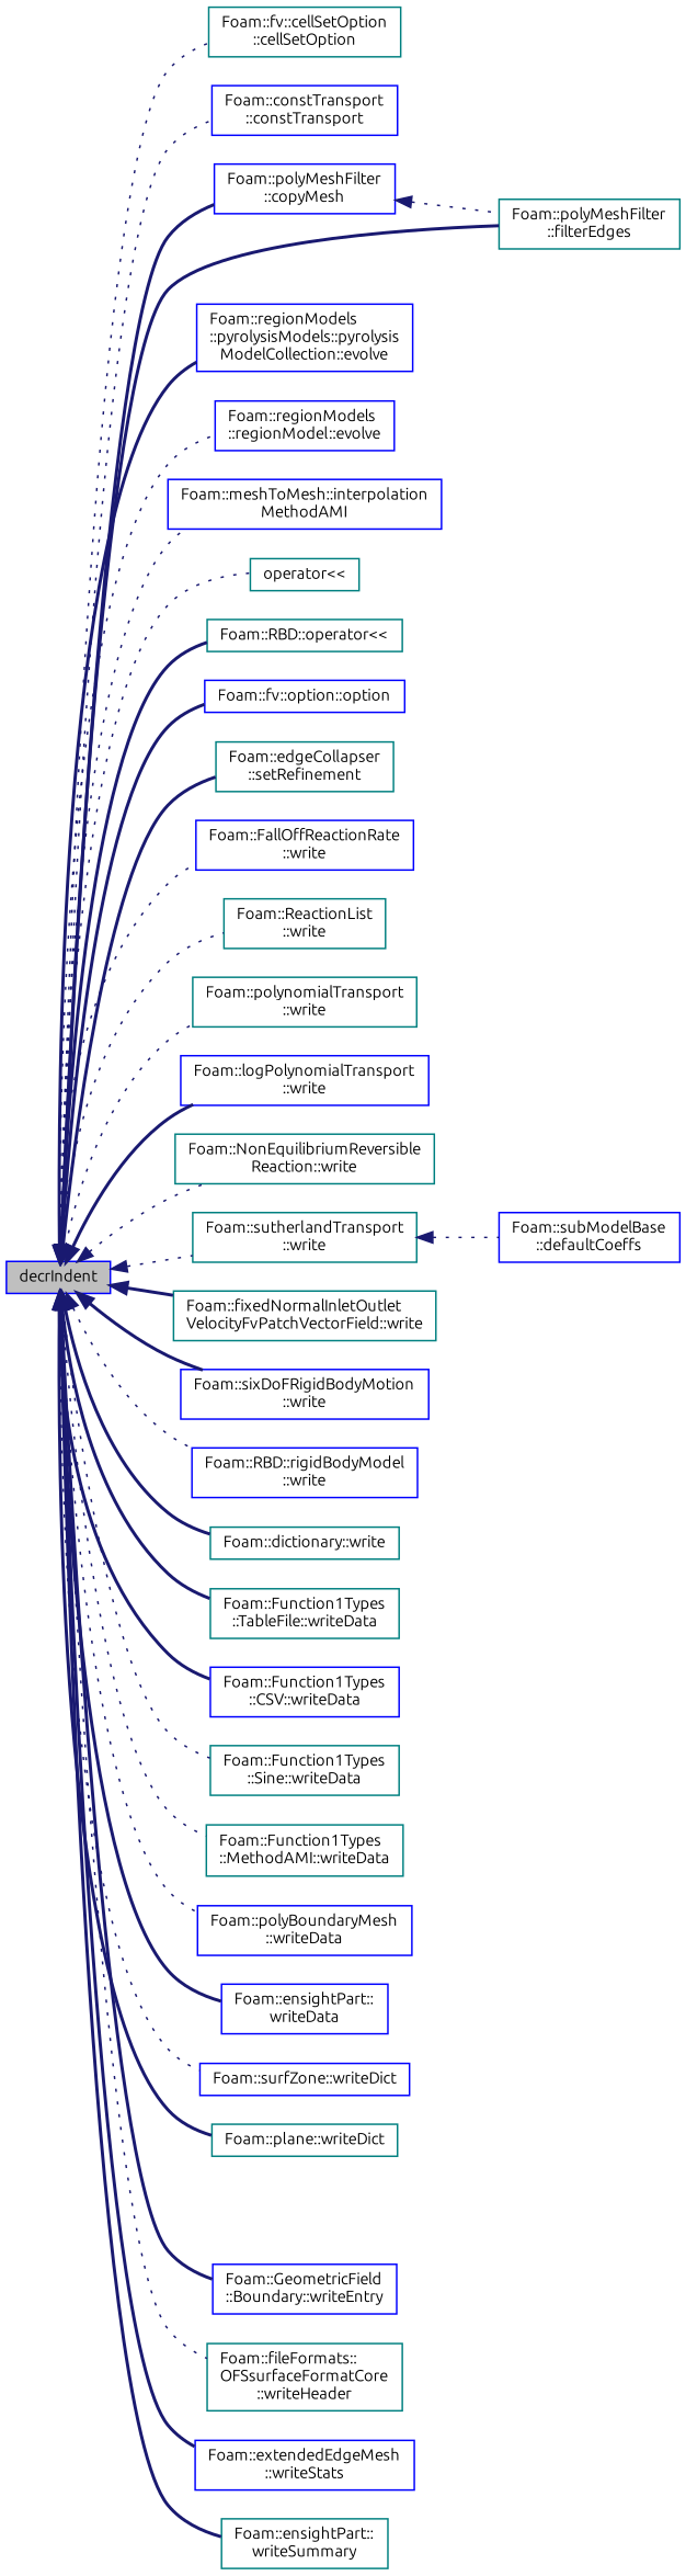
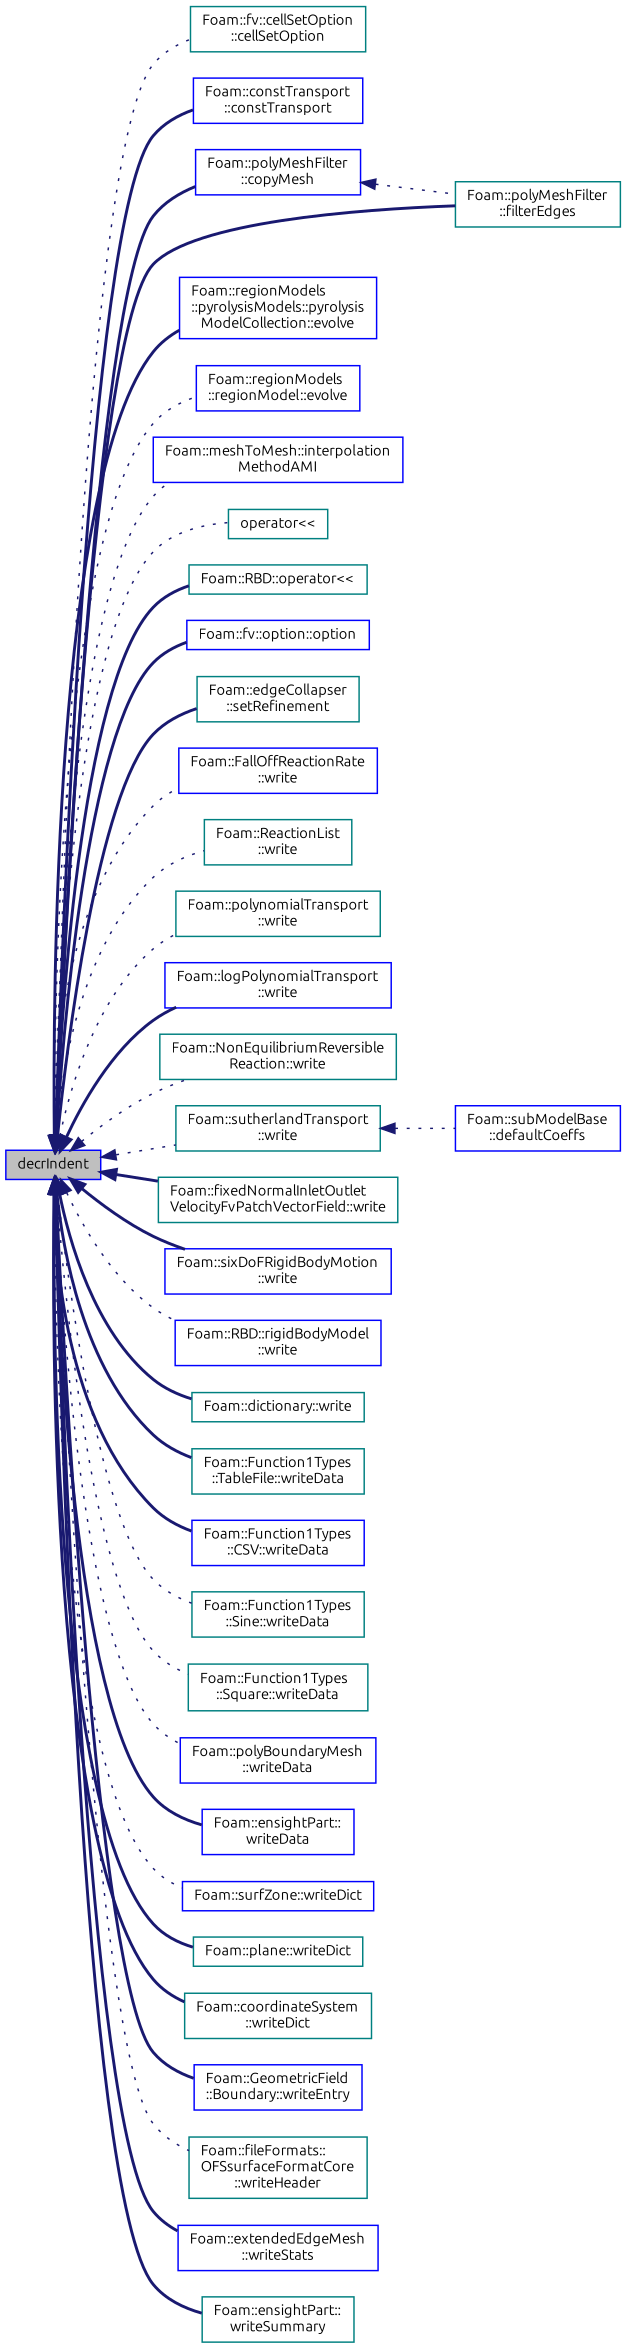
  digraph {
    fontname=Ubuntu
    rankdir=LR
    node [color=blue fontname=Ubuntu fontsize=10 shape=record]
    edge [color=midnightblue dir=back fontname=Ubuntu fontsize=10 labelfontname=Helvetica labelfontsize=10 style=dotted]
    n1 [fillcolor=grey75 fontcolor=black height=0.2 label=decrIndent style=filled width=0.4]
    n2 [color=teal height=0.2 label="Foam::fv::cellSetOption\l::cellSetOption" width=0.4]
    n3 [height=0.2 label="Foam::constTransport\l::constTransport" width=0.4]
    n4 [height=0.2 label="Foam::polyMeshFilter\l::copyMesh" width=0.4]
    n5 [color=teal height=0.2 label="Foam::polyMeshFilter\l::filterEdges" width=0.4]
    n6 [height=0.2 label="Foam::regionModels\l::pyrolysisModels::pyrolysis\lModelCollection::evolve" width=0.4]
    n7 [height=0.2 label="Foam::regionModels\l::regionModel::evolve" width=0.4]
    n8 [height=0.2 label="Foam::meshToMesh::interpolation\lMethodAMI" width=0.4]
    n9 [color=teal height=0.2 label="operator\<\<" width=0.4]
    n10 [color=teal height=0.2 label="Foam::RBD::operator\<\<" width=0.4]
    n11 [height=0.2 label="Foam::fv::option::option" width=0.4]
    n12 [color=teal height=0.2 label="Foam::edgeCollapser\l::setRefinement" width=0.4]
    n13 [height=0.2 label="Foam::FallOffReactionRate\l::write" width=0.4]
    n14 [color=teal height=0.2 label="Foam::ReactionList\l::write" width=0.4]
    n15 [color=teal height=0.2 label="Foam::polynomialTransport\l::write" width=0.4]
    n16 [height=0.2 label="Foam::logPolynomialTransport\l::write" width=0.4]
    n17 [color=teal height=0.2 label="Foam::NonEquilibriumReversible\lReaction::write" width=0.4]
    n18 [color=teal height=0.2 label="Foam::sutherlandTransport\l::write" width=0.4]
    n19 [color=teal height=0.2 label="Foam::fixedNormalInletOutlet\lVelocityFvPatchVectorField::write" width=0.4]
    n20 [height=0.2 label="Foam::sixDoFRigidBodyMotion\l::write" width=0.4]
    n21 [height=0.2 label="Foam::RBD::rigidBodyModel\l::write" width=0.4]
    n22 [color=teal height=0.2 label="Foam::dictionary::write" width=0.4]
    n23 [color=teal height=0.2 label="Foam::Function1Types\l::TableFile::writeData" width=0.4]
    n24 [height=0.2 label="Foam::Function1Types\l::CSV::writeData" width=0.4]
    n25 [color=teal height=0.2 label="Foam::Function1Types\l::Sine::writeData" width=0.4]
-   n26 [color=teal height=0.2 label="Foam::Function1Types\l::MethodAMI::writeData" width=0.4]
+   n26 [color=teal height=0.2 label="Foam::Function1Types\l::Square::writeData" width=0.4]
    n27 [height=0.2 label="Foam::polyBoundaryMesh\l::writeData" width=0.4]
    n28 [height=0.2 label="Foam::ensightPart::\lwriteData" width=0.4]
    n29 [height=0.2 label="Foam::surfZone::writeDict" width=0.4]
    n30 [color=teal height=0.2 label="Foam::plane::writeDict" width=0.4]
+   n31 [color=teal height=0.2 label="Foam::coordinateSystem\l::writeDict" width=0.4]
    n32 [height=0.2 label="Foam::GeometricField\l::Boundary::writeEntry" width=0.4]
    n33 [color=teal height=0.2 label="Foam::fileFormats::\lOFSsurfaceFormatCore\l::writeHeader" width=0.4]
    n34 [height=0.2 label="Foam::extendedEdgeMesh\l::writeStats" width=0.4]
    n35 [color=teal height=0.2 label="Foam::ensightPart::\lwriteSummary" width=0.4]
    n36 [height=0.2 label="Foam::subModelBase\l::defaultCoeffs" width=0.4]
    n1 -> n2
-   n1 -> n3
+   n1 -> n3 [style=bold]
    n1 -> n4 [style=bold]
    n1 -> n5 [style=bold]
    n1 -> n6 [style=bold]
    n1 -> n7
    n1 -> n8
    n1 -> n9
    n1 -> n10 [style=bold]
    n1 -> n11 [style=bold]
    n1 -> n12 [style=bold]
    n1 -> n13
    n1 -> n14
    n1 -> n15
    n1 -> n16 [style=bold]
    n1 -> n17
    n1 -> n18
    n1 -> n19 [style=bold]
    n1 -> n20 [style=bold]
    n1 -> n21
    n1 -> n22 [style=bold]
    n1 -> n23 [style=bold]
    n1 -> n24 [style=bold]
    n1 -> n25
    n1 -> n26
    n1 -> n27
    n1 -> n28 [style=bold]
    n1 -> n29
    n1 -> n30 [style=bold]
+   n1 -> n31 [style=bold]
    n1 -> n32 [style=bold]
    n1 -> n33
    n1 -> n34 [style=bold]
    n1 -> n35 [style=bold]
    n4 -> n5
    n18 -> n36
  }
